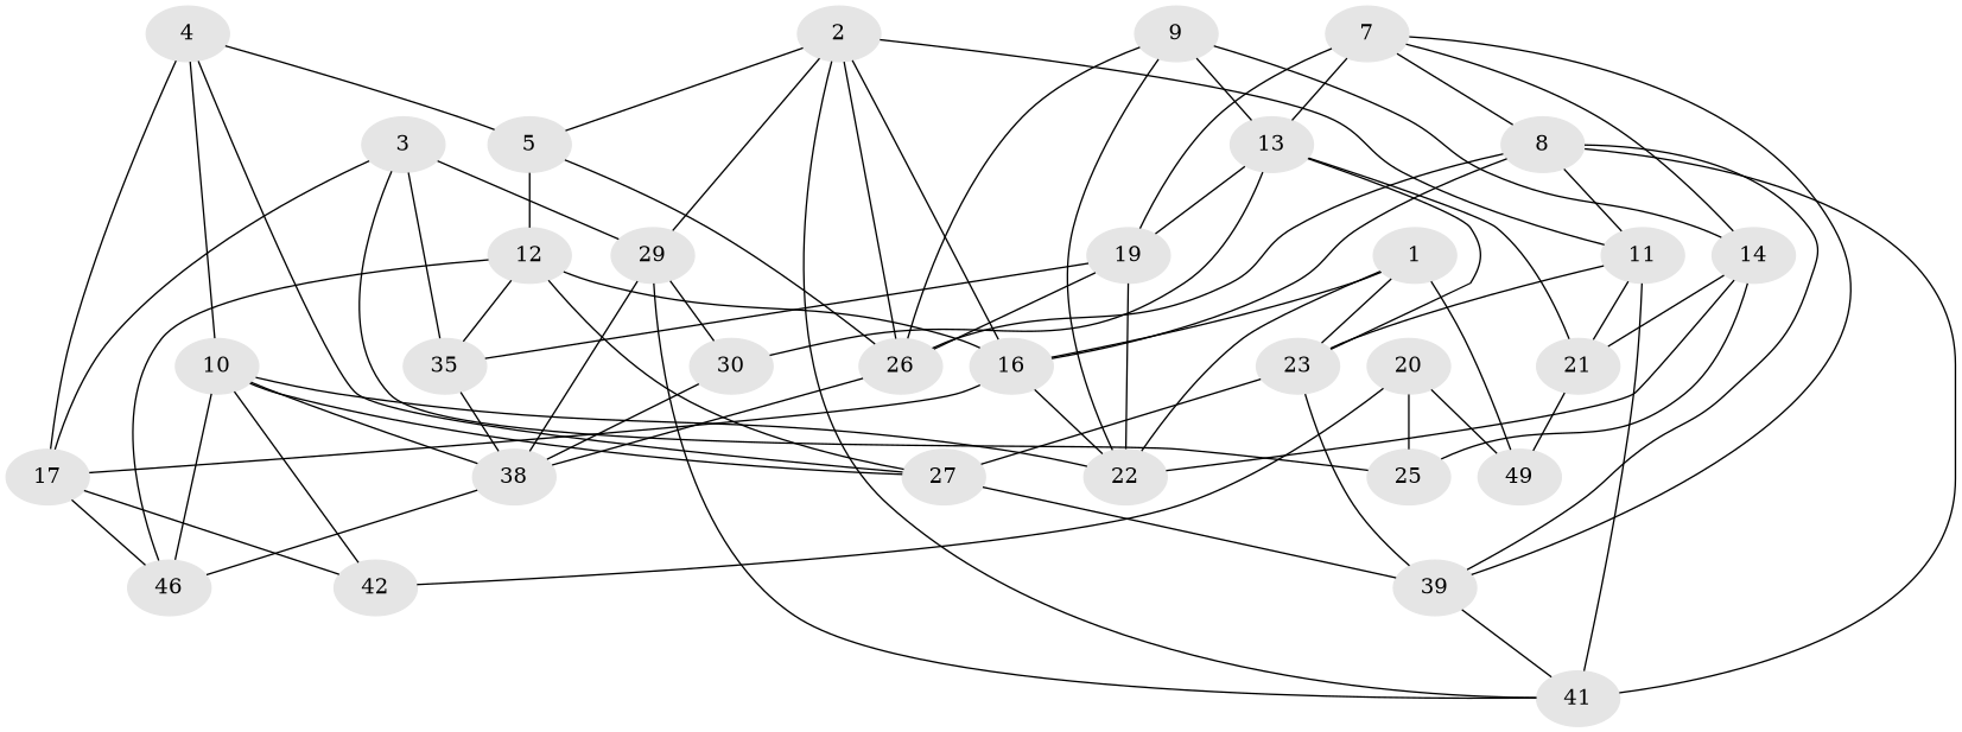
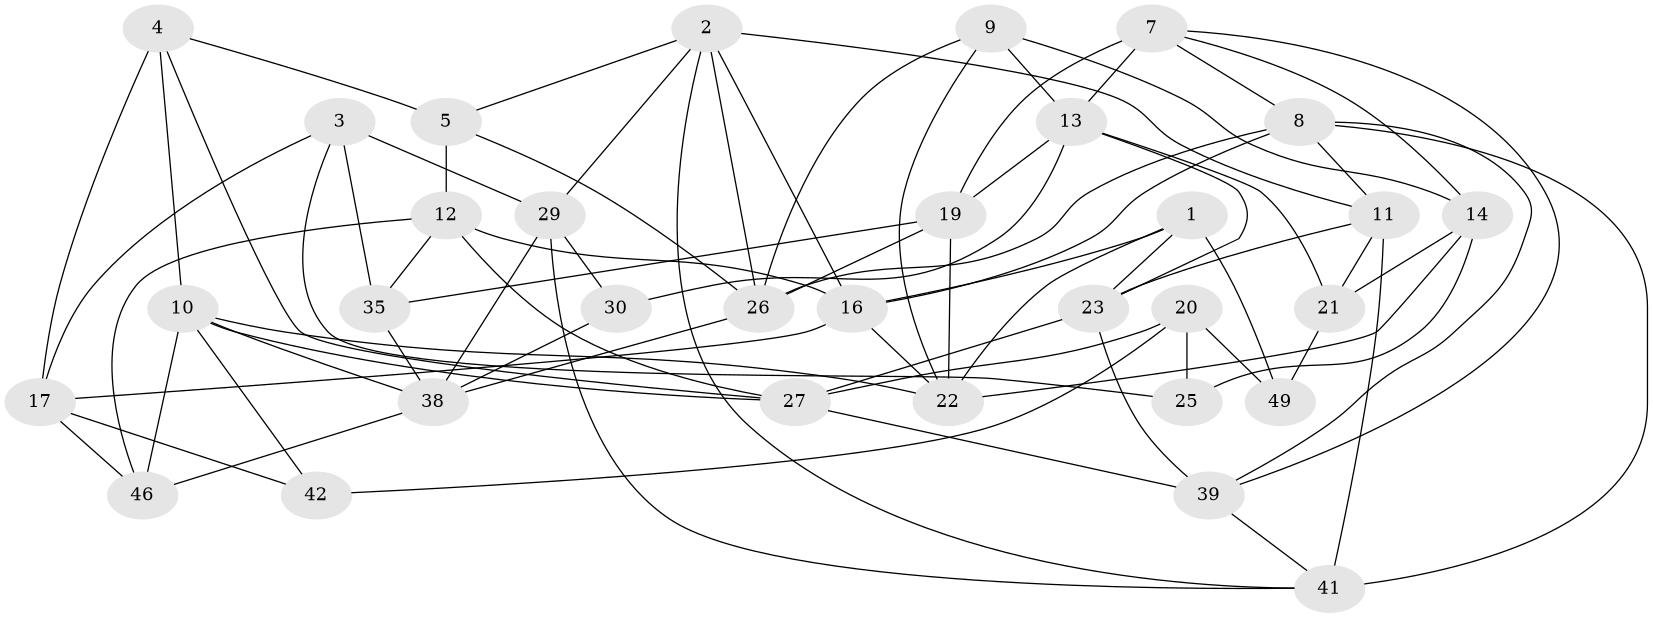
  graph {
    node [color=gray90 style=filled]
    16 [super="+51"]
    22 [super="+36"]
    17 [super="+54"]
    1
    23 [super="+53"]
    49
    27 [super="+44"]
    39 [super="+50"]
    2 [super="+18"]
    5 [super="+52"]
    11 [super="+32"]
    26 [super="+34"]
    29 [super="+48"]
    41 [super="+45"]
    12 [super="+24"]
    21 [super="+28"]
    38 [super="+47"]
    30
    42
    46
    3
    25
    35
    4 [super="+6"]
    10 [super="+40"]
    7 [super="+33"]
    8 [super="+55"]
    13 [super="+43"]
    14 [super="+56"]
    19 [super="+37"]
    9 [super="+15"]
    20 [super="+31"]
    16 -- 22
    16 -- 17
    17 -- 42
    17 -- 46
    1 -- 16
    1 -- 22
    1 -- 23
    1 -- 49
    23 -- 27
    23 -- 39 [weight=2]
    27 -- 39
    39 -- 41
    2 -- 16
    2 -- 5
    2 -- 11
    2 -- 26
    2 -- 29
    2 -- 41
    5 -- 26
    5 -- 12 [weight=2]
    11 -- 23
    11 -- 41 [weight=2]
    11 -- 21
    26 -- 38
    29 -- 41
    29 -- 38
    29 -- 30 [weight=2]
    12 -- 16
    12 -- 27
    12 -- 46
    12 -- 35
    21 -- 49
    38 -- 46
    30 -- 38
    3 -- 17
    3 -- 29
    3 -- 25
    3 -- 35
    35 -- 38
    4 -- 17 [weight=2]
    4 -- 27
    4 -- 5 [weight=2]
    4 -- 10
    10 -- 22
    10 -- 27
    10 -- 38
    10 -- 42
    10 -- 46
    7 -- 39
    7 -- 8
    7 -- 13
    7 -- 14
    7 -- 19 [weight=2]
    8 -- 16
    8 -- 39
    8 -- 11
    8 -- 26
    8 -- 41
    13 -- 23
    13 -- 21
    13 -- 30
    13 -- 19
    14 -- 22
    14 -- 21
    14 -- 25 [weight=2]
    19 -- 22
    19 -- 26
    19 -- 35
    9 -- 22
    9 -- 26
    9 -- 13
    9 -- 14
    20 -- 49 [weight=2]
+   20 -- 27
    20 -- 42 [weight=2]
    20 -- 25
  }
